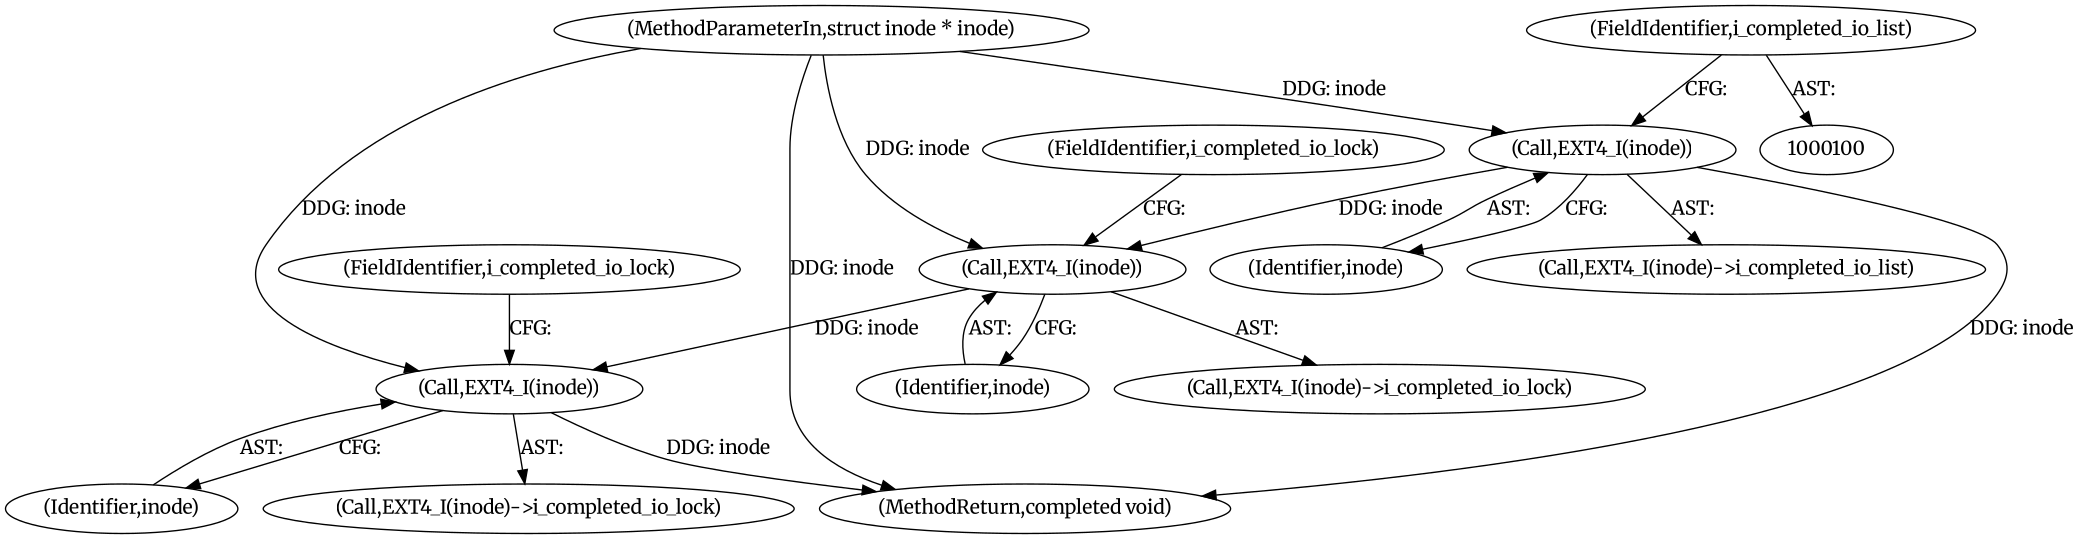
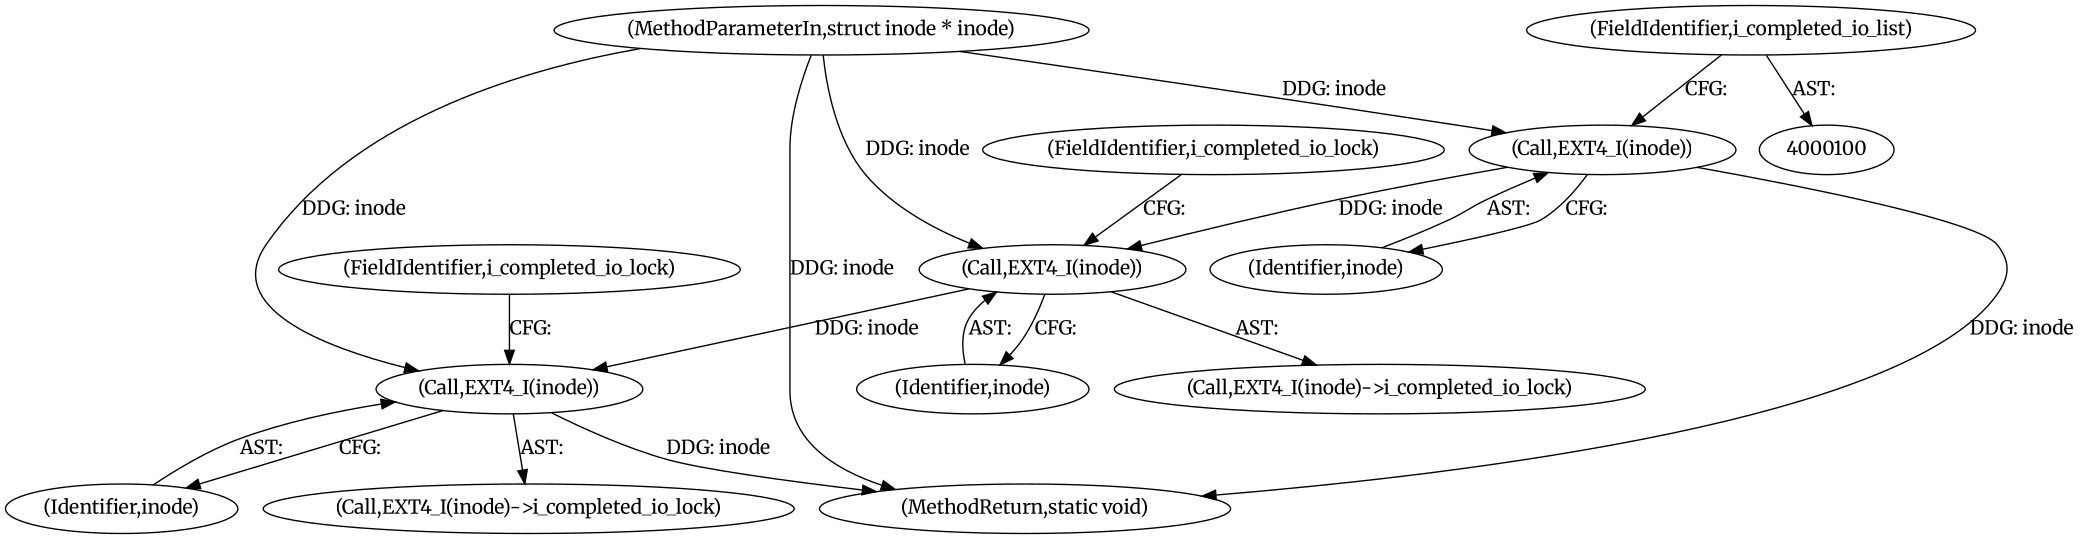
  digraph {
    fontname=Merriweather
    node [fontname=Merriweather]
    edge [fontname=Merriweather]
    n1 [label="(Call,EXT4_I(inode))"]
    n2 [label="(Call,EXT4_I(inode))"]
    n3 [label="(Identifier,inode)"]
    n4 [label="(Call,EXT4_I(inode)->i_completed_io_lock)"]
-   n5 [label="(MethodReturn,completed void)"]
+   n5 [label="(MethodReturn,static void)"]
    n6 [label="(Call,EXT4_I(inode)->i_completed_io_lock)"]
    n7 [label="(Identifier,inode)"]
    n8 [label="(Call,EXT4_I(inode))"]
    n9 [label="(Identifier,inode)"]
-   n10 [label="(Call,EXT4_I(inode)->i_completed_io_list)"]
    n11 [label="(MethodParameterIn,struct inode * inode)"]
    n12 [label="(FieldIdentifier,i_completed_io_list)"]
-   1000100
+   1000100 [label=4000100]
    n14 [label="(FieldIdentifier,i_completed_io_lock)"]
    n15 [label="(FieldIdentifier,i_completed_io_lock)"]
    n1 -> n2 [label="DDG: inode"]
    n1 -> n3 [label="CFG: "]
    n1 -> n4 [label="AST: "]
    n2 -> n5 [label="DDG: inode"]
    n2 -> n6 [label="AST: "]
    n2 -> n7 [label="CFG: "]
    n3 -> n1 [label="AST: "]
    n7 -> n2 [label="AST: "]
    n8 -> n1 [label="DDG: inode"]
    n8 -> n5 [label="DDG: inode"]
    n8 -> n9 [label="CFG: "]
-   n8 -> n10 [label="AST: "]
    n9 -> n8 [label="AST: "]
    n11 -> n1 [label="DDG: inode"]
    n11 -> n2 [label="DDG: inode"]
    n11 -> n5 [label="DDG: inode"]
    n11 -> n8 [label="DDG: inode"]
    n12 -> n8 [label="CFG: "]
    n12 -> 1000100 [label="AST: "]
    n14 -> n1 [label="CFG: "]
    n15 -> n2 [label="CFG: "]
  }
